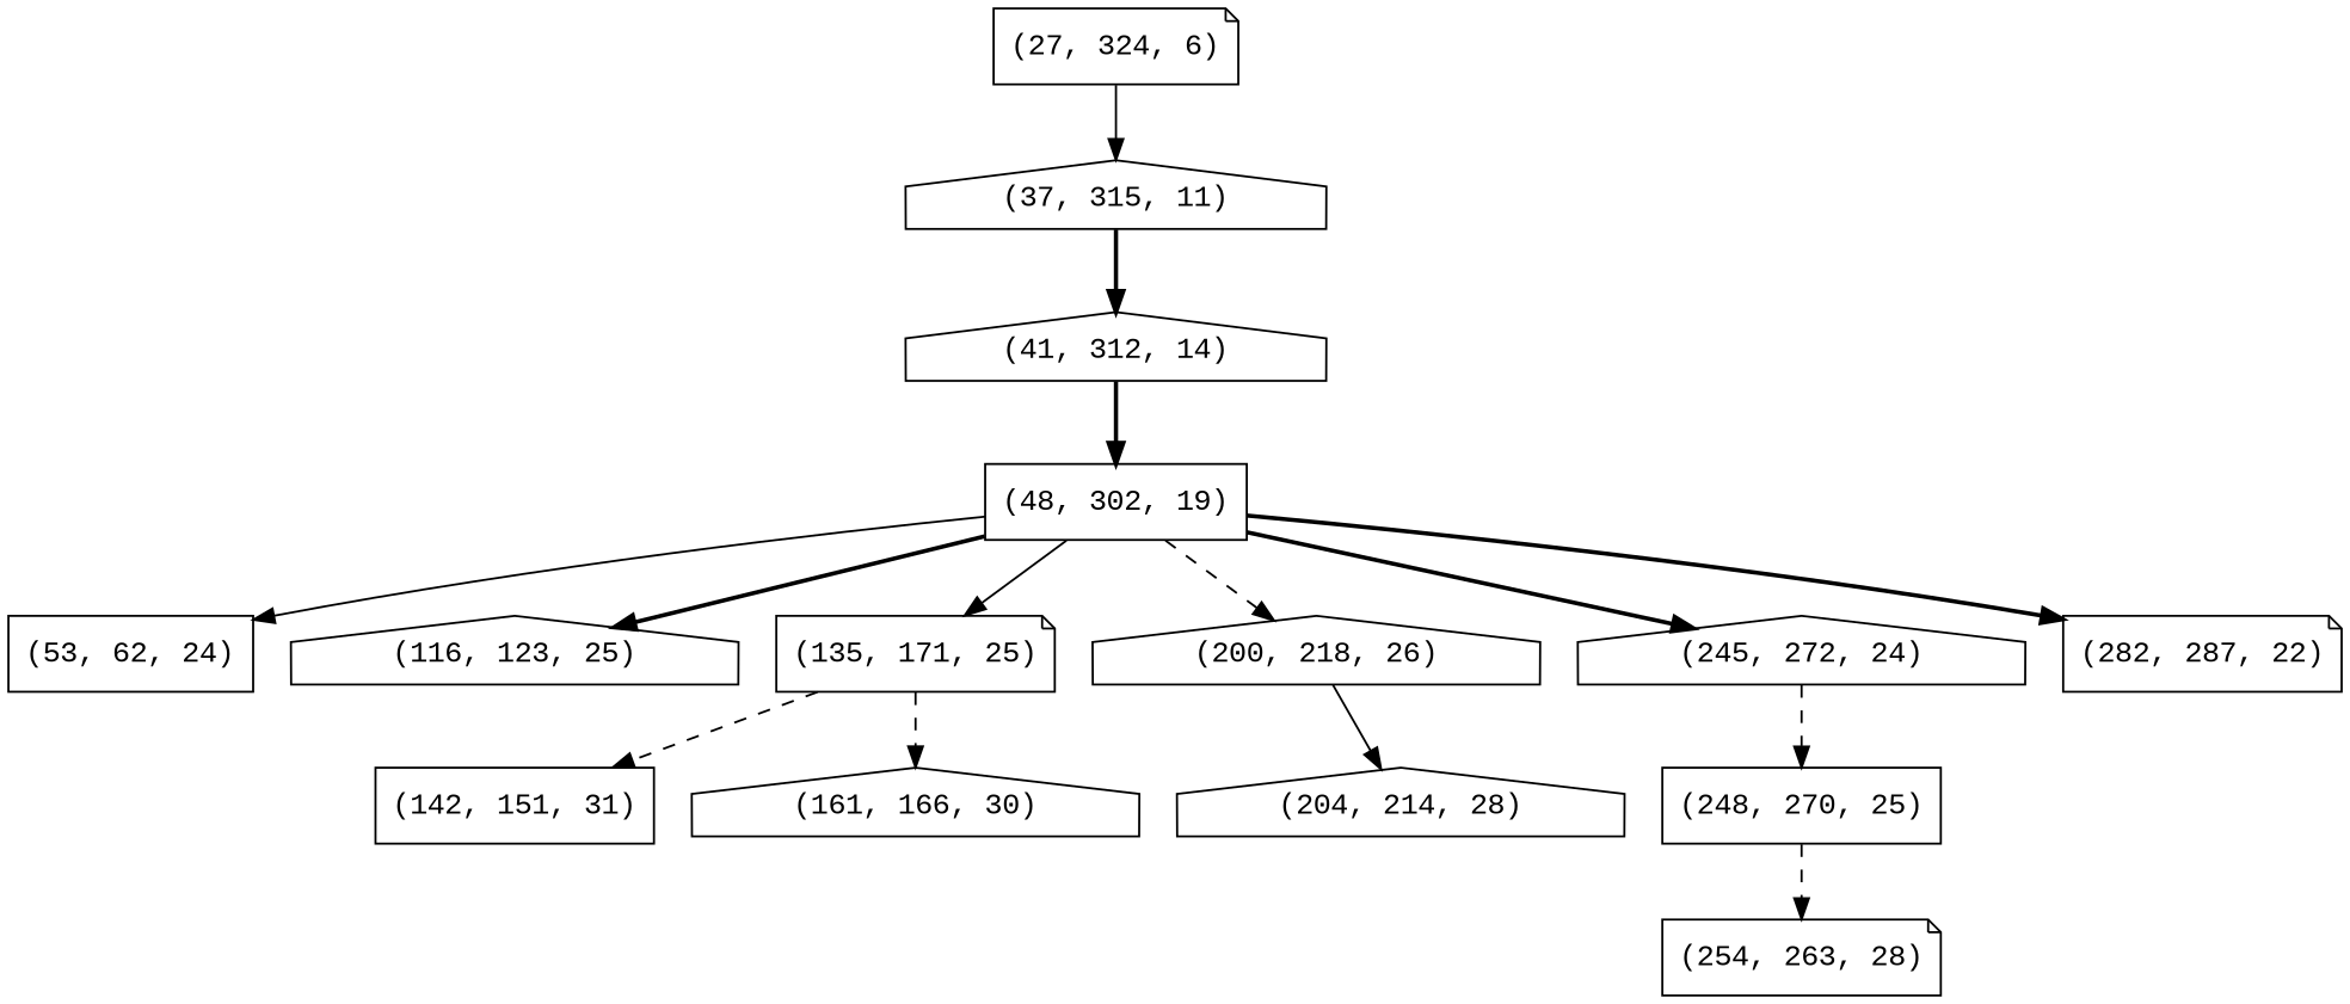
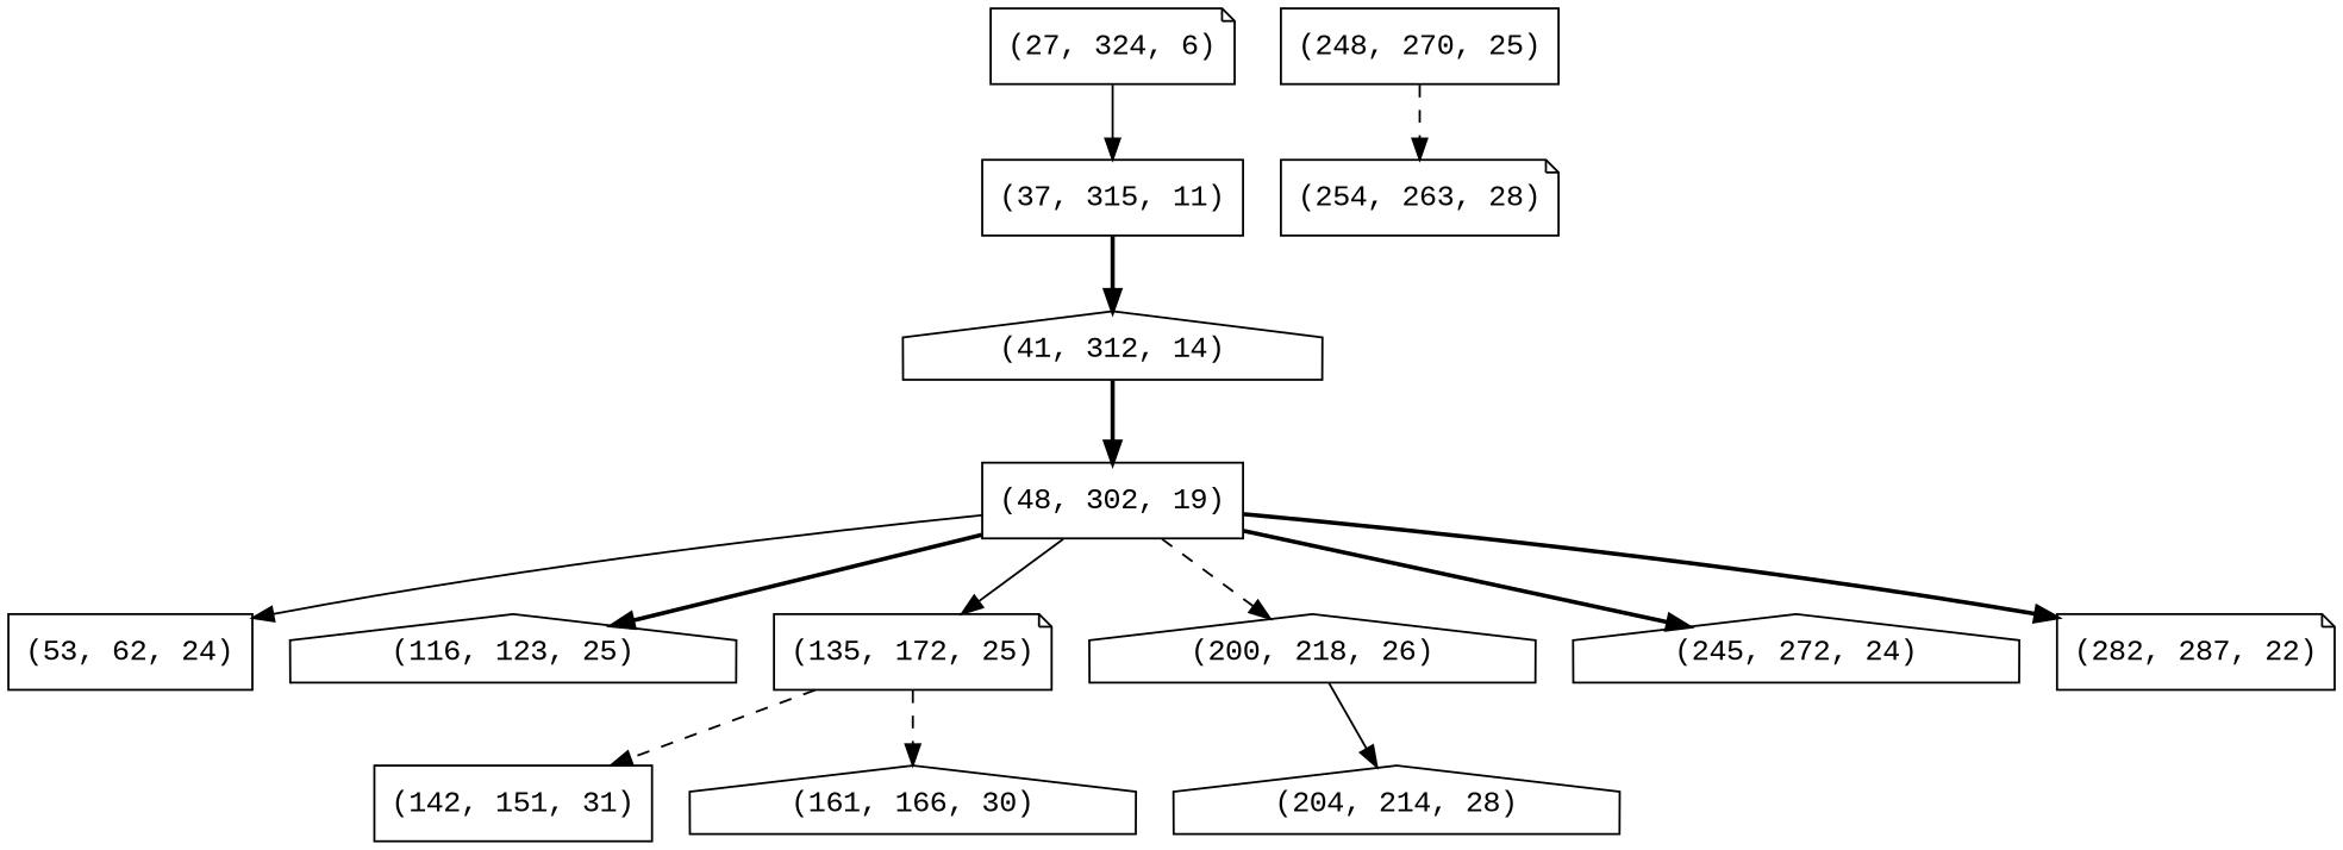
  digraph {
    fontname="Liberation Mono"
    node [fontname="Liberation Mono" shape=house]
    edge [fontname="Liberation Mono" style=bold]
    "(27, 324, 6)" [shape=note]
-   "(37, 315, 11)"
+   "(37, 315, 11)" [shape=box]
    "(41, 312, 14)"
    "(48, 302, 19)" [shape=box]
    "(53, 62, 24)" [shape=box]
    "(116, 123, 25)"
-   "(135, 172, 25)" [shape=note label="(135, 171, 25)"]
+   "(135, 172, 25)" [shape=note]
    n8 [label="(200, 218, 26)"]
    "(245, 272, 24)"
    "(282, 287, 22)" [shape=note]
    "(142, 151, 31)" [shape=box]
    "(161, 166, 30)"
    "(204, 214, 28)"
    "(248, 270, 25)" [shape=box]
    "(254, 263, 28)" [shape=note]
    "(27, 324, 6)" -> "(37, 315, 11)" [style=solid]
    "(37, 315, 11)" -> "(41, 312, 14)"
    "(41, 312, 14)" -> "(48, 302, 19)"
    "(48, 302, 19)" -> "(53, 62, 24)" [style=solid]
    "(48, 302, 19)" -> "(116, 123, 25)"
    "(48, 302, 19)" -> "(135, 172, 25)" [style=solid]
    "(48, 302, 19)" -> n8 [style=dashed]
    "(48, 302, 19)" -> "(245, 272, 24)"
    "(48, 302, 19)" -> "(282, 287, 22)"
    "(135, 172, 25)" -> "(142, 151, 31)" [style=dashed]
    "(135, 172, 25)" -> "(161, 166, 30)" [style=dashed]
    n8 -> "(204, 214, 28)" [style=solid]
-   "(245, 272, 24)" -> "(248, 270, 25)" [style=dashed]
    "(248, 270, 25)" -> "(254, 263, 28)" [style=dashed]
  }
